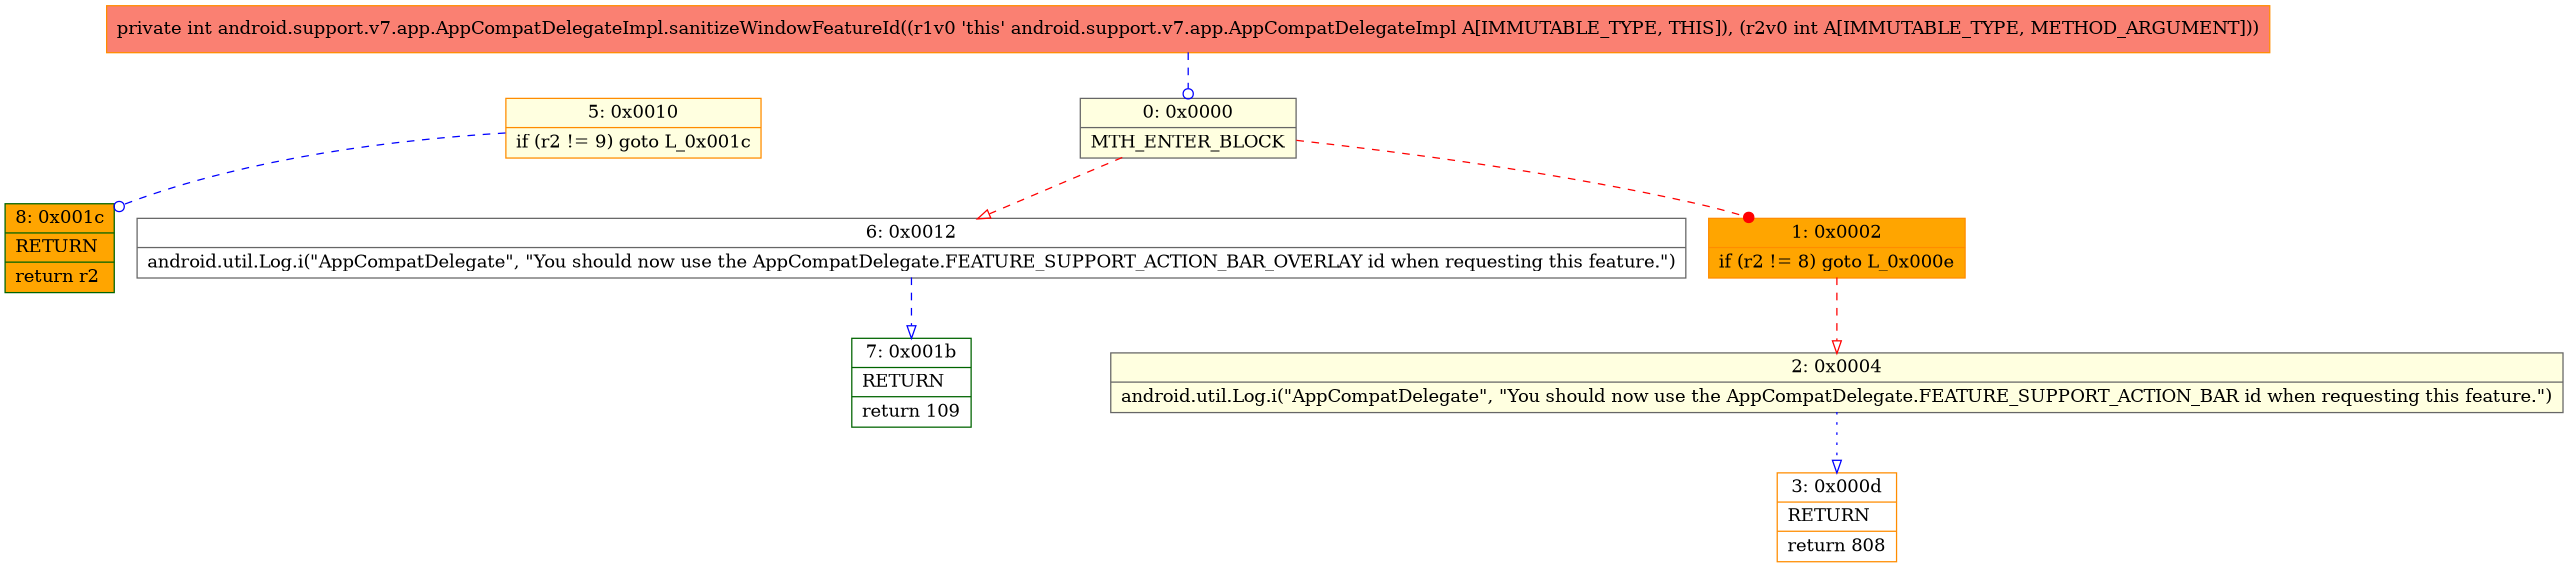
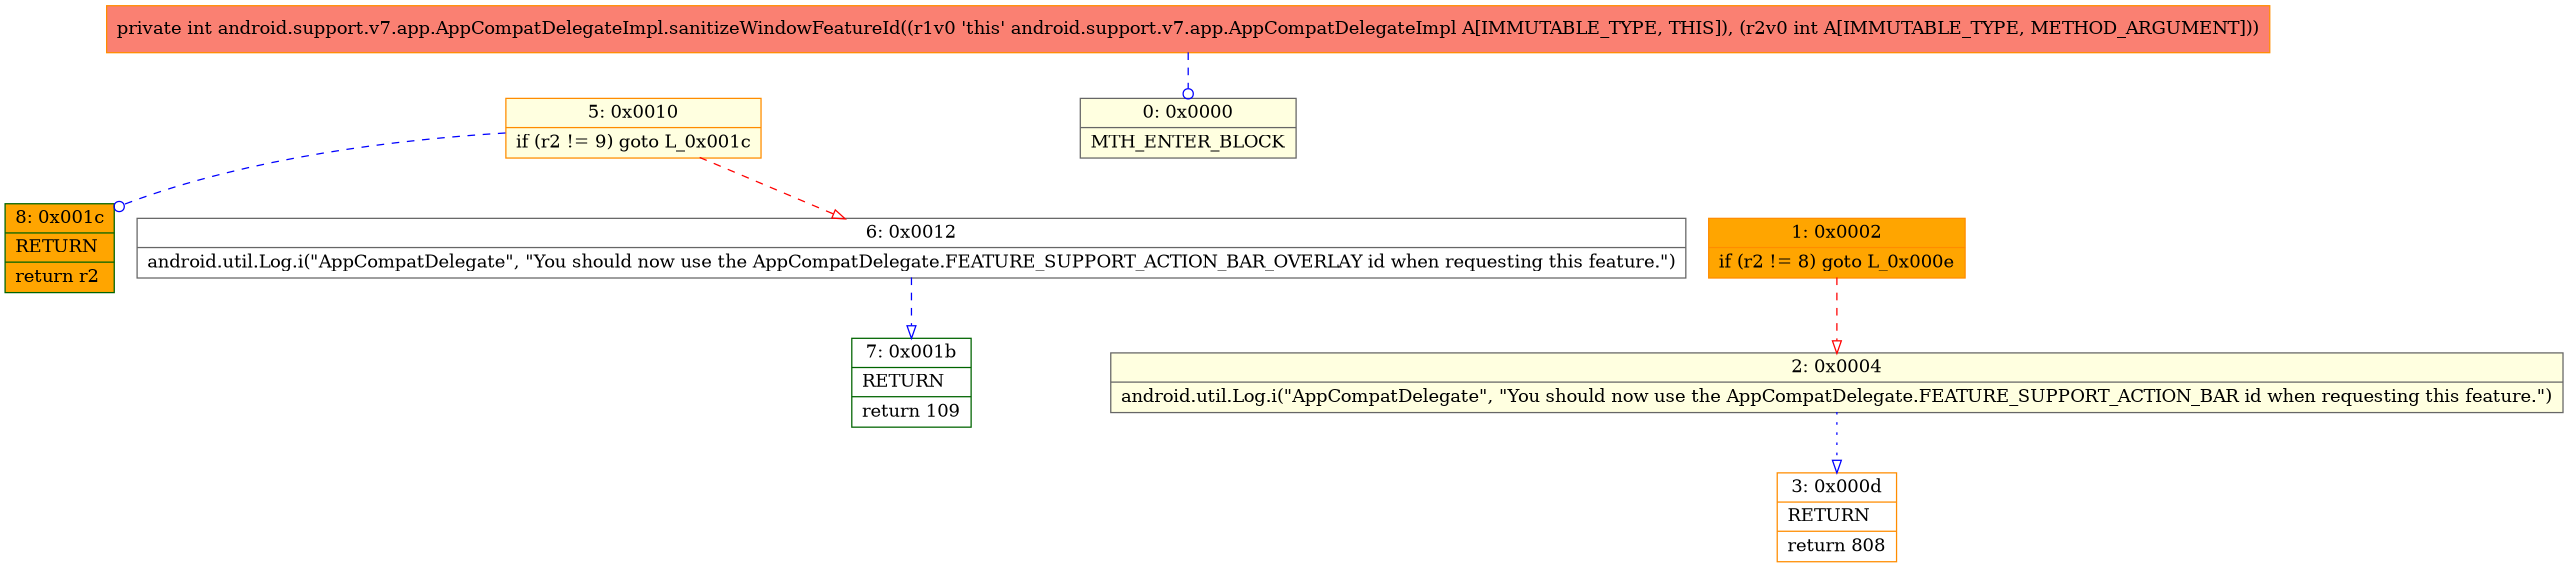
  digraph {
    node [color=darkorange fillcolor=lightyellow shape=record style=filled]
    edge [arrowhead=onormal color=blue style=dashed]
    n1 [color=gray40 label="{0\:\ 0x0000|MTH_ENTER_BLOCK\l}"]
    n2 [fillcolor=orange label="{1\:\ 0x0002|if (r2 != 8) goto L_0x000e\l}"]
    n3 [color=gray40 label="{2\:\ 0x0004|android.util.Log.i(\"AppCompatDelegate\", \"You should now use the AppCompatDelegate.FEATURE_SUPPORT_ACTION_BAR id when requesting this feature.\")\l}"]
    n4 [fillcolor=white label="{3\:\ 0x000d|RETURN\l|return 808\l}"]
    n5 [label="{5\:\ 0x0010|if (r2 != 9) goto L_0x001c\l}"]
    n6 [color=gray40 fillcolor=white label="{6\:\ 0x0012|android.util.Log.i(\"AppCompatDelegate\", \"You should now use the AppCompatDelegate.FEATURE_SUPPORT_ACTION_BAR_OVERLAY id when requesting this feature.\")\l}"]
    n7 [color=darkgreen fillcolor=orange label="{8\:\ 0x001c|RETURN\l|return r2\l}"]
    n8 [color=darkgreen fillcolor=white label="{7\:\ 0x001b|RETURN\l|return 109\l}"]
    n9 [fillcolor=salmon label="{private int android.support.v7.app.AppCompatDelegateImpl.sanitizeWindowFeatureId((r1v0 'this' android.support.v7.app.AppCompatDelegateImpl A[IMMUTABLE_TYPE, THIS]), (r2v0 int A[IMMUTABLE_TYPE, METHOD_ARGUMENT])) }"]
-   n1 -> n2 [arrowhead=dot color=red]
    n2 -> n3 [color=red]
    n3 -> n4 [style=dotted]
-   n1 -> n6 [color=red]
+   n5 -> n6 [color=red]
    n5 -> n7 [arrowhead=odot]
    n6 -> n8
    n9 -> n1 [arrowhead=odot]
  }
